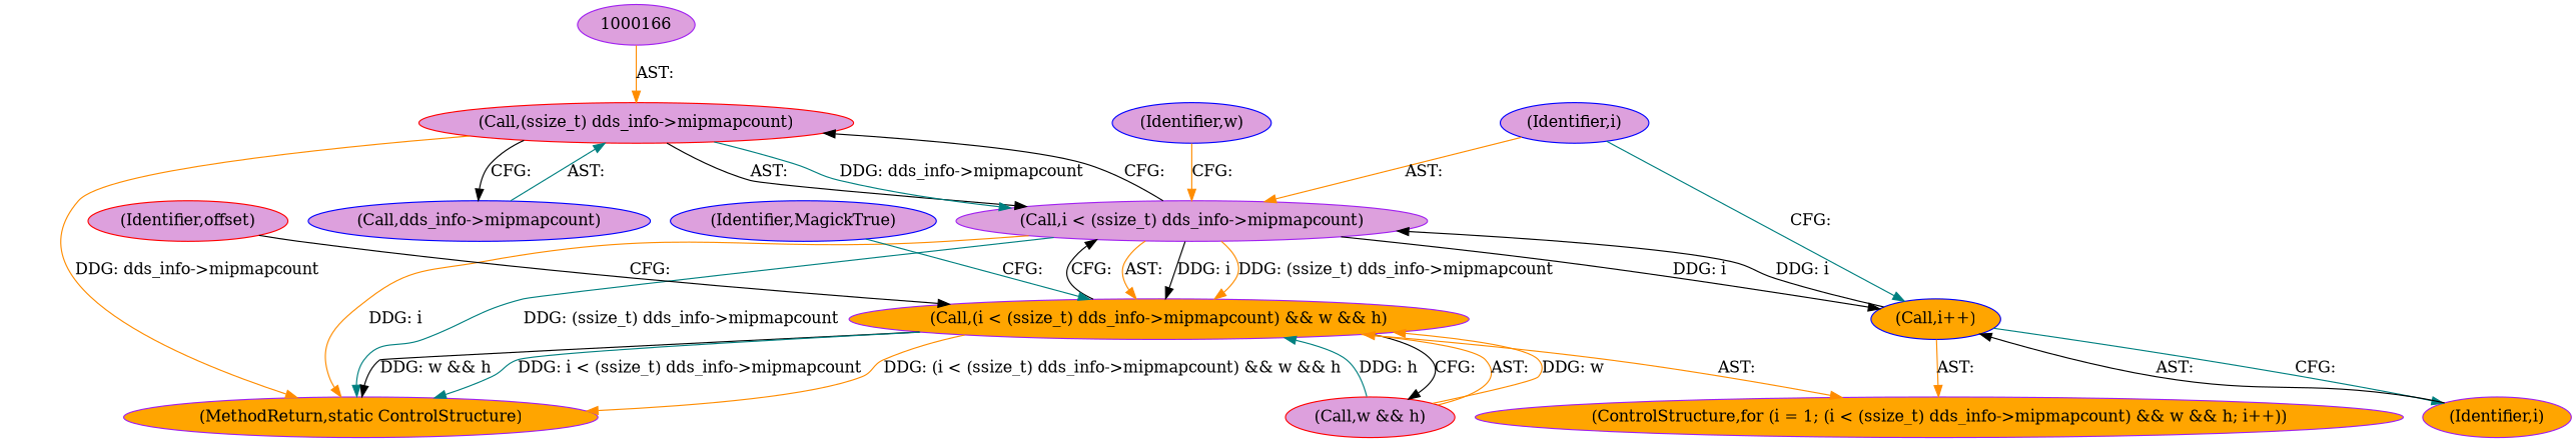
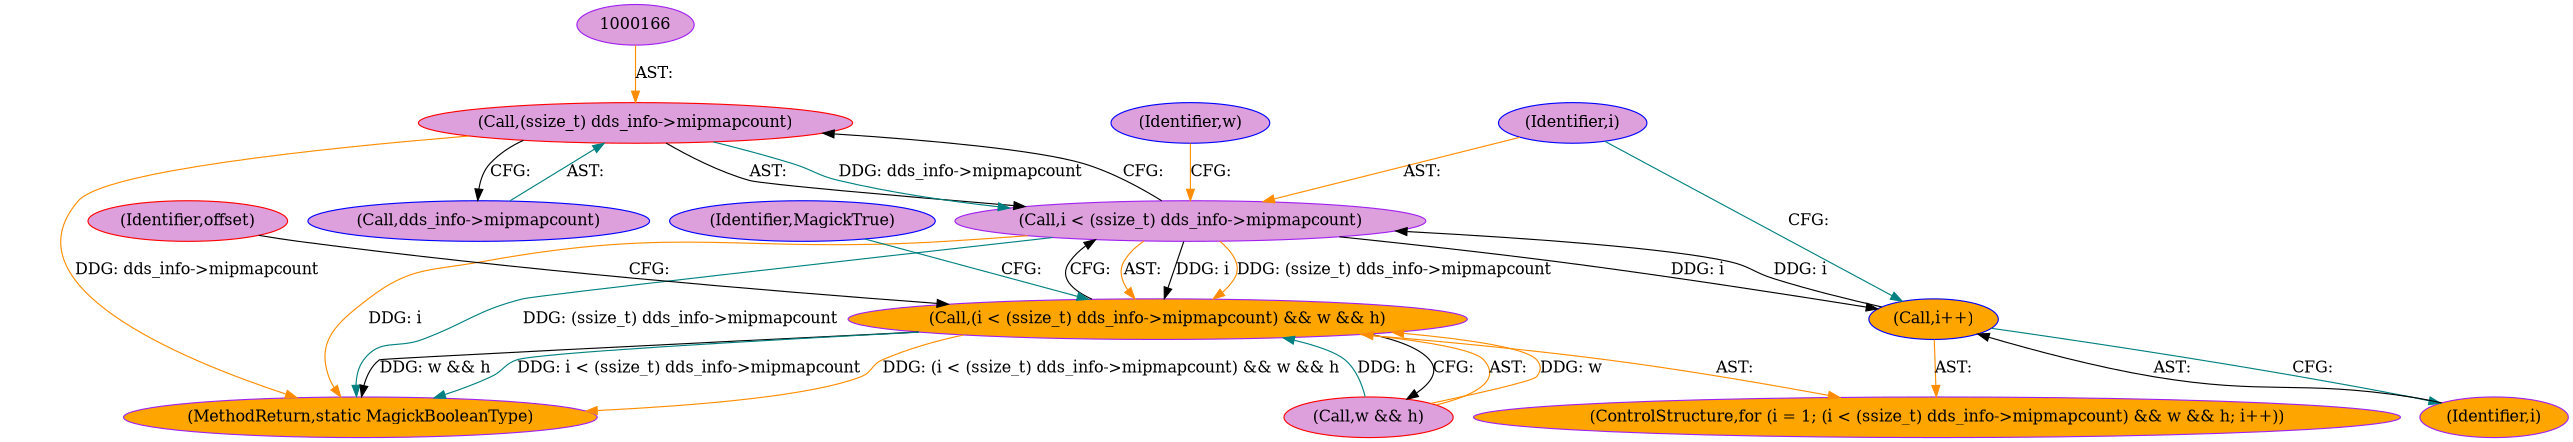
  digraph {
    node [color=purple fillcolor=plum style=filled]
    edge [color=darkorange]
    n1 [color=red label="(Call,(ssize_t) dds_info->mipmapcount)"]
    n2 [label="(Call,i < (ssize_t) dds_info->mipmapcount)"]
    n3 [color=blue label="(Call,dds_info->mipmapcount)"]
-   n4 [fillcolor=orange label="(MethodReturn,static ControlStructure)"]
+   n4 [fillcolor=orange label="(MethodReturn,static MagickBooleanType)"]
    n5 [fillcolor=orange label="(Call,(i < (ssize_t) dds_info->mipmapcount) && w && h)"]
    n6 [color=blue fillcolor=orange label="(Call,i++)"]
    n7 [color=red label="(Call,w && h)"]
    n8 [fillcolor=orange label="(ControlStructure,for (i = 1; (i < (ssize_t) dds_info->mipmapcount) && w && h; i++))"]
    n9 [fillcolor=orange label="(Identifier,i)"]
    n10 [color=blue label="(Identifier,MagickTrue)"]
    n11 [color=red label="(Identifier,offset)"]
    n12 [color=blue label="(Identifier,w)"]
    n13 [color=blue label="(Identifier,i)"]
    1000166
    n1 -> n2 [color=black label="AST: "]
    n1 -> n2 [color=teal label="DDG: dds_info->mipmapcount"]
    n1 -> n3 [color=black label="CFG: "]
    n1 -> n4 [label="DDG: dds_info->mipmapcount"]
    n2 -> n1 [color=black label="CFG: "]
    n2 -> n4 [label="DDG: i"]
    n2 -> n4 [color=teal label="DDG: (ssize_t) dds_info->mipmapcount"]
    n2 -> n5 [label="AST: "]
    n2 -> n5 [color=black label="DDG: i"]
    n2 -> n5 [label="DDG: (ssize_t) dds_info->mipmapcount"]
    n2 -> n6 [color=black label="DDG: i"]
    n3 -> n1 [color=teal label="AST: "]
    n5 -> n2 [color=black label="CFG: "]
    n5 -> n4 [color=black label="DDG: w && h"]
    n5 -> n4 [color=teal label="DDG: i < (ssize_t) dds_info->mipmapcount"]
    n5 -> n4 [label="DDG: (i < (ssize_t) dds_info->mipmapcount) && w && h"]
    n5 -> n7 [color=black label="CFG: "]
    n5 -> n8 [label="AST: "]
    n6 -> n2 [color=black label="DDG: i"]
    n6 -> n8 [label="AST: "]
    n6 -> n9 [color=teal label="CFG: "]
    n7 -> n5 [label="AST: "]
    n7 -> n5 [label="DDG: w"]
    n7 -> n5 [color=teal label="DDG: h"]
    n9 -> n6 [color=black label="AST: "]
    n10 -> n5 [color=teal label="CFG: "]
    n11 -> n5 [color=black label="CFG: "]
    n12 -> n2 [label="CFG: "]
    n13 -> n2 [label="AST: "]
    n13 -> n6 [color=teal label="CFG: "]
    1000166 -> n1 [label="AST: "]
  }
